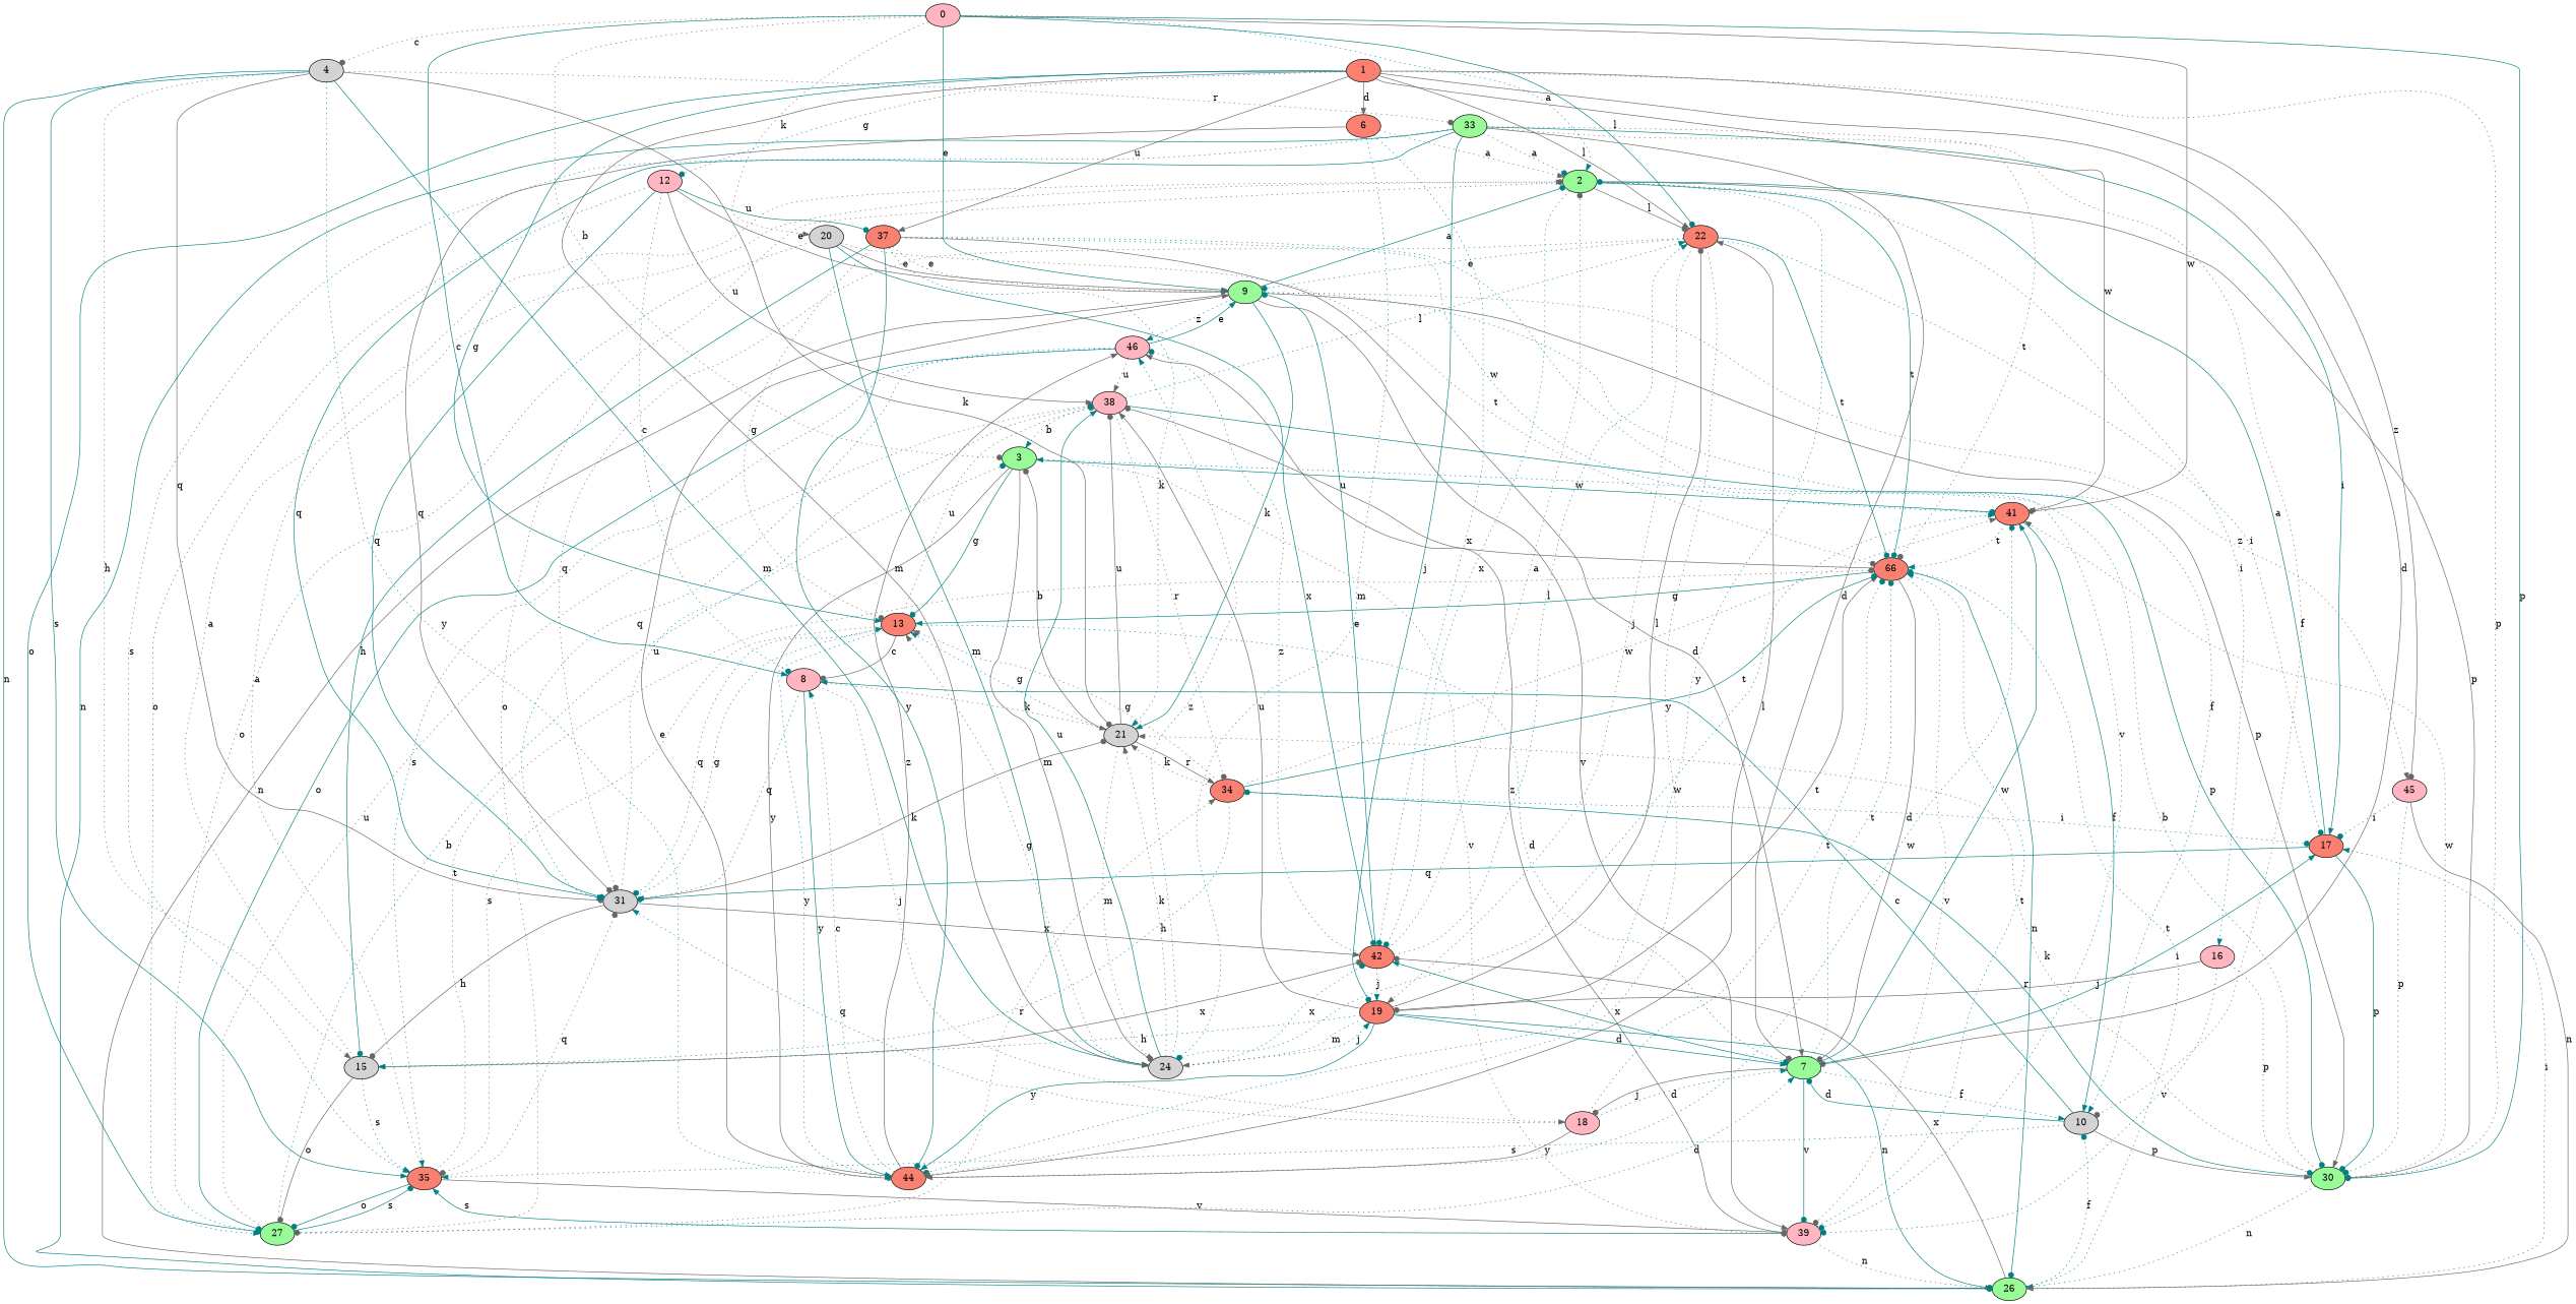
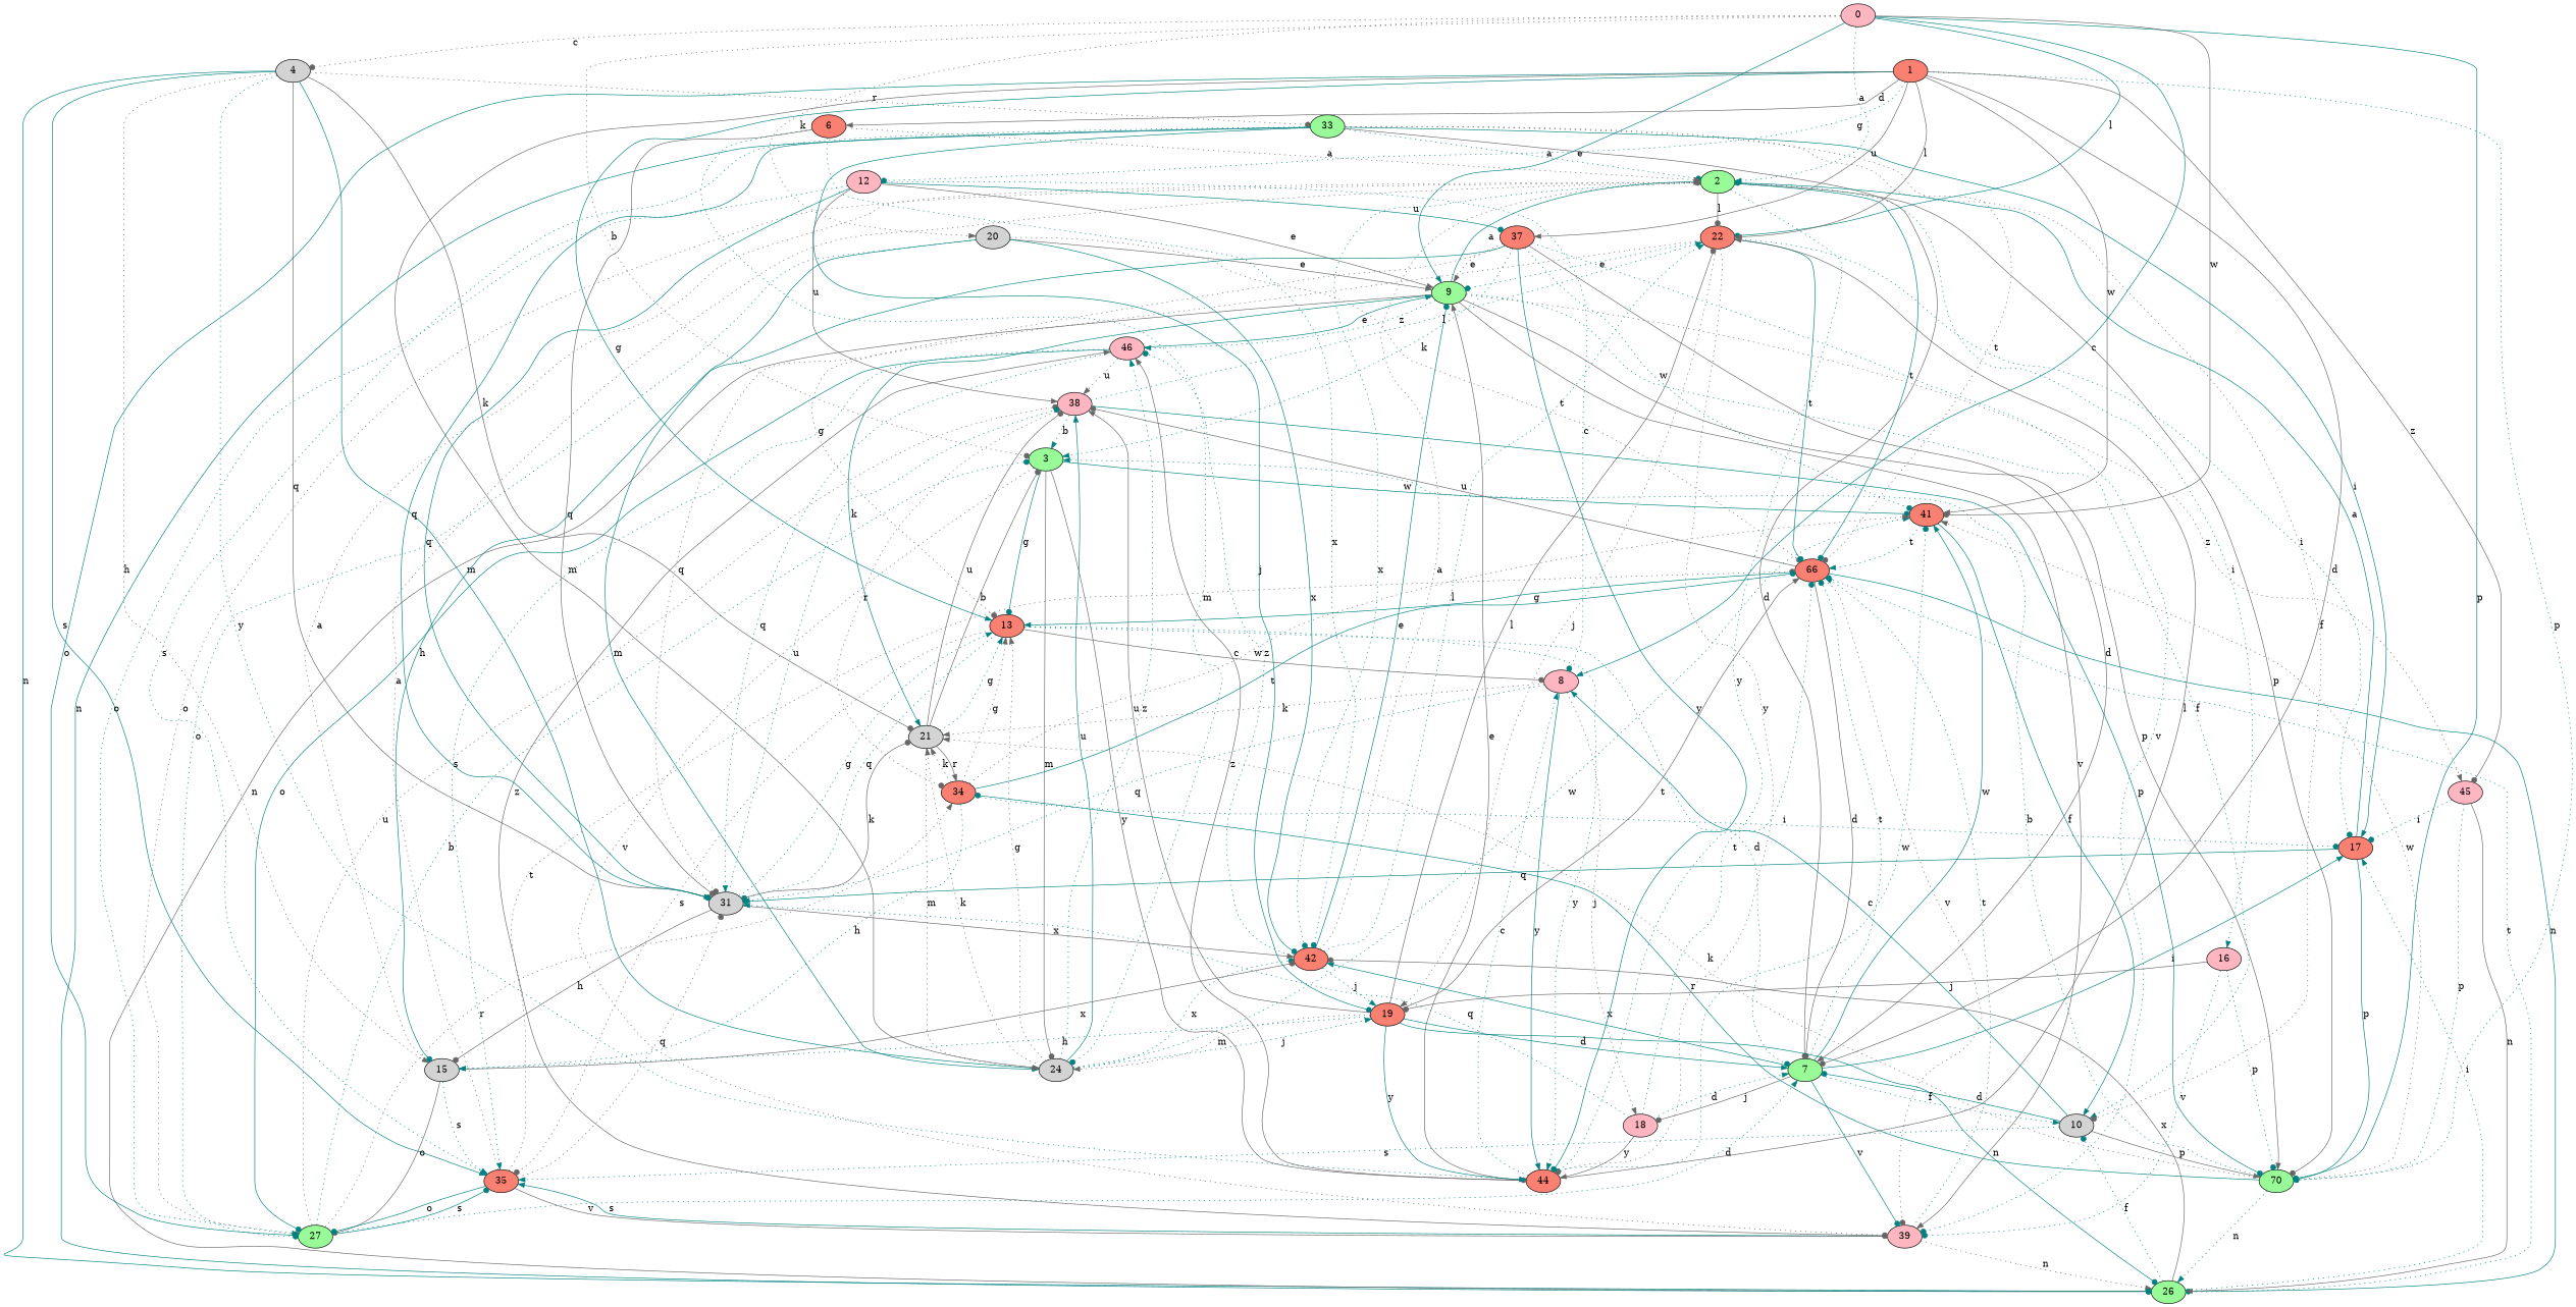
  strict digraph {
    node [fillcolor=salmon style=filled]
    edge [arrowhead=dot color=teal style=dotted]
    0 [fillcolor=lightpink]
    2 [fillcolor=palegreen]
    3 [fillcolor=palegreen]
    4 [fillcolor=lightgrey]
    n5 [fillcolor=lightpink label=8]
    9 [fillcolor=palegreen]
    20 [fillcolor=lightgrey]
    22
-   30 [fillcolor=palegreen]
+   30 [fillcolor=palegreen label=70]
    41
    27 [fillcolor=palegreen]
    16 [fillcolor=lightpink]
    n13 [label=66]
    42
    44
    13
    24 [fillcolor=lightgrey]
    39 [fillcolor=lightpink]
    15 [fillcolor=lightgrey]
    21 [fillcolor=lightgrey]
    26 [fillcolor=palegreen]
    31 [fillcolor=lightgrey]
    33 [fillcolor=palegreen]
    35
    18 [fillcolor=lightpink]
    45 [fillcolor=lightpink]
    10 [fillcolor=lightgrey]
    46 [fillcolor=lightpink]
    17
    19
    34
    1
    6
    7 [fillcolor=palegreen]
    12 [fillcolor=lightpink]
    37
    38 [fillcolor=lightpink]
    0 -> 2 [arrowhead=normal label=a]
    0 -> 3 [color=gray40 label=b]
    0 -> 4 [color=gray40 label=c]
    0 -> n5 [arrowhead=normal label=c style=solid]
    0 -> 9 [arrowhead=normal label=e style=solid]
    0 -> 20 [arrowhead=normal color=gray40 label=k]
    0 -> 22 [label=l style=solid]
    0 -> 30 [label=p style=solid]
    0 -> 41 [color=gray40 label=w style=solid]
    2 -> 22 [color=gray40 label=l style=solid]
    2 -> 30 [color=gray40 label=p style=solid]
    2 -> 27 [color=gray40 label=o]
    2 -> 16 [arrowhead=normal label=i]
    2 -> n13 [label=t style=solid]
    2 -> 42 [label=x]
    2 -> 44 [label=y]
    3 -> 41 [label=w style=solid]
    3 -> 44 [color=gray40 label=y style=solid]
    3 -> 13 [label=g style=solid]
    3 -> 24 [color=gray40 label=m style=solid]
    3 -> 39 [color=gray40 label=v]
    4 -> 44 [arrowhead=normal label=y]
    4 -> 24 [arrowhead=normal label=m style=solid]
    4 -> 15 [arrowhead=normal color=gray40 label=h]
    4 -> 21 [color=gray40 label=k style=solid]
    4 -> 26 [label=n style=solid]
    4 -> 31 [color=gray40 label=q style=solid]
    4 -> 33 [color=gray40 label=r]
    4 -> 35 [arrowhead=normal label=s style=solid]
    n5 -> 44 [arrowhead=normal label=y style=solid]
    n5 -> 21 [arrowhead=normal color=gray40 label=k]
    n5 -> 31 [arrowhead=normal label=q]
    n5 -> 18 [arrowhead=normal color=gray40 label=j]
    9 -> 2 [label=a style=solid]
    9 -> 30 [arrowhead=normal color=gray40 label=p style=solid]
    9 -> 39 [arrowhead=normal color=gray40 label=v style=solid]
    9 -> 21 [arrowhead=normal label=k style=solid]
    9 -> 26 [color=gray40 label=n style=solid]
    9 -> 45 [arrowhead=normal color=gray40 label=z]
    9 -> 10 [arrowhead=normal label=f]
    9 -> 46 [arrowhead=normal label=z]
    20 -> 9 [arrowhead=normal color=gray40 label=e style=solid]
    20 -> 27 [label=o]
    20 -> n13 [color=gray40 label=t]
    20 -> 42 [label=x style=solid]
    20 -> 24 [arrowhead=normal label=m style=solid]
    22 -> 9 [label=e]
    22 -> n13 [label=t style=solid]
    22 -> 44 [color=gray40 label=y]
    22 -> 31 [color=gray40 label=q]
    22 -> 17 [label=i]
    22 -> 19 [arrowhead=normal color=gray40 label=j]
    30 -> 3 [arrowhead=normal label=b]
    30 -> 41 [arrowhead=normal color=gray40 label=w]
    30 -> 21 [arrowhead=normal color=gray40 label=k]
    30 -> 26 [arrowhead=normal label=n]
    30 -> 34 [label=r style=solid]
    41 -> n13 [arrowhead=normal label=t]
    41 -> 10 [arrowhead=normal label=f style=solid]
    27 -> 3 [label=b]
    27 -> 35 [label=s style=solid]
    27 -> 34 [arrowhead=normal color=gray40 label=r]
    27 -> 7 [arrowhead=normal label=d]
    27 -> 38 [color=gray40 label=u]
    16 -> 30 [label=p]
    16 -> 39 [label=v]
    16 -> 19 [color=gray40 label=j style=solid]
    n13 -> 13 [arrowhead=normal label=g style=solid]
    n13 -> 39 [color=gray40 label=v]
    n13 -> 26 [label=n style=solid]
    n13 -> 7 [color=gray40 label=d style=solid]
    n13 -> 38 [color=gray40 label=u style=solid]
    42 -> 2 [color=gray40 label=a]
    42 -> 9 [label=e style=solid]
    42 -> 22 [arrowhead=normal label=l]
    42 -> 46 [label=z]
    42 -> 19 [arrowhead=normal label=j]
    44 -> n5 [arrowhead=normal label=c]
    44 -> 9 [arrowhead=normal color=gray40 label=e style=solid]
    44 -> 22 [arrowhead=normal color=gray40 label=l style=solid]
    44 -> 41 [label=w]
    44 -> 46 [arrowhead=normal color=gray40 label=z style=solid]
    13 -> n5 [color=gray40 label=c style=solid]
    13 -> 44 [arrowhead=normal label=y]
    13 -> 31 [label=q]
    13 -> 35 [color=gray40 label=s]
    13 -> 7 [label=d]
-   13 -> 38 [color=gray40 label=u]
    24 -> 41 [arrowhead=normal label=w]
    24 -> 42 [label=x]
    24 -> 13 [arrowhead=normal color=gray40 label=g]
    24 -> 21 [arrowhead=normal color=gray40 label=k]
    24 -> 46 [arrowhead=normal label=z]
    24 -> 19 [arrowhead=normal label=j]
    24 -> 38 [arrowhead=normal label=u style=solid]
    39 -> n13 [arrowhead=normal label=t]
    39 -> 26 [arrowhead=normal color=gray40 label=n]
    39 -> 35 [arrowhead=normal label=s style=solid]
    39 -> 46 [arrowhead=normal color=gray40 label=z style=solid]
    15 -> 2 [arrowhead=normal color=gray40 label=a]
    15 -> 27 [color=gray40 label=o style=solid]
    15 -> 42 [color=gray40 label=x style=solid]
    15 -> 35 [arrowhead=normal label=s]
    21 -> 3 [color=gray40 label=b style=solid]
    21 -> 13 [arrowhead=normal label=g]
    21 -> 24 [arrowhead=normal color=gray40 label=m]
    21 -> 34 [arrowhead=normal color=gray40 label=r style=solid]
    21 -> 38 [color=gray40 label=u style=solid]
    26 -> n13 [label=t]
    26 -> 42 [color=gray40 label=x style=solid]
    26 -> 10 [label=f]
    26 -> 17 [arrowhead=normal label=i]
    31 -> 42 [arrowhead=normal color=gray40 label=x style=solid]
    31 -> 13 [arrowhead=normal label=g]
    31 -> 15 [color=gray40 label=h style=solid]
    31 -> 21 [color=gray40 label=k style=solid]
    31 -> 38 [label=u]
    33 -> 2 [label=a]
    33 -> n13 [color=gray40 label=t]
    33 -> 26 [label=n style=solid]
    33 -> 31 [arrowhead=normal label=q style=solid]
    33 -> 35 [arrowhead=normal label=s]
    33 -> 10 [color=gray40 label=f]
    33 -> 17 [arrowhead=normal label=i style=solid]
    33 -> 19 [label=j style=solid]
    33 -> 7 [color=gray40 label=d style=solid]
    35 -> 2 [color=gray40 label=a]
    35 -> 27 [label=o style=solid]
    35 -> n13 [color=gray40 label=t]
    35 -> 39 [color=gray40 label=v style=solid]
    35 -> 31 [color=gray40 label=q]
    18 -> n13 [label=t]
    18 -> 44 [arrowhead=normal color=gray40 label=y style=solid]
    18 -> 31 [arrowhead=normal label=q]
    18 -> 7 [arrowhead=normal label=d]
    45 -> 30 [label=p]
    45 -> 26 [arrowhead=normal color=gray40 label=n style=solid]
    45 -> 17 [label=i]
    10 -> n5 [arrowhead=normal label=c style=solid]
    10 -> 30 [arrowhead=normal color=gray40 label=p style=solid]
    10 -> 35 [arrowhead=normal label=s]
    10 -> 7 [label=d style=solid]
    46 -> 9 [arrowhead=normal label=e style=solid]
    46 -> 27 [label=o style=solid]
    46 -> 31 [arrowhead=normal label=q]
    46 -> 35 [arrowhead=normal label=s]
    46 -> 38 [arrowhead=normal color=gray40 label=u]
    17 -> 2 [label=a style=solid]
    17 -> 30 [label=p style=solid]
    17 -> 31 [label=q style=solid]
    19 -> 22 [color=gray40 label=l style=solid]
    19 -> n13 [arrowhead=normal color=gray40 label=t style=solid]
    19 -> 44 [arrowhead=normal label=y style=solid]
    19 -> 24 [arrowhead=normal color=gray40 label=m]
    19 -> 15 [arrowhead=normal label=h]
    19 -> 26 [label=n style=solid]
    19 -> 7 [arrowhead=normal label=d style=solid]
    19 -> 38 [arrowhead=normal color=gray40 label=u style=solid]
    34 -> 41 [arrowhead=normal color=gray40 label=w]
    34 -> n13 [label=t style=solid]
    34 -> 13 [arrowhead=normal color=gray40 label=g]
    34 -> 15 [arrowhead=normal label=h]
    34 -> 21 [arrowhead=normal color=gray40 label=k]
    34 -> 17 [label=i]
    1 -> 22 [arrowhead=normal color=gray40 label=l style=solid]
    1 -> 30 [label=p]
    1 -> 41 [arrowhead=normal color=gray40 label=w style=solid]
    1 -> 27 [label=o style=solid]
    1 -> 13 [arrowhead=normal label=g style=solid]
    1 -> 24 [arrowhead=normal color=gray40 label=m style=solid]
    1 -> 45 [color=gray40 label=z style=solid]
    1 -> 6 [arrowhead=normal color=gray40 label=d style=solid]
    1 -> 7 [color=gray40 label=d style=solid]
    1 -> 12 [label=g]
    1 -> 37 [arrowhead=normal color=gray40 label=u style=solid]
    6 -> 2 [arrowhead=normal color=gray40 label=a]
    6 -> 42 [label=x]
    6 -> 24 [label=m]
    6 -> 31 [color=gray40 label=q style=solid]
    7 -> 41 [arrowhead=normal label=w style=solid]
    7 -> n13 [label=t]
    7 -> 42 [arrowhead=normal label=x style=solid]
    7 -> 39 [label=v style=solid]
    7 -> 18 [color=gray40 label=j style=solid]
    7 -> 10 [arrowhead=normal label=f]
    7 -> 17 [arrowhead=normal label=i style=solid]
    12 -> n5 [label=c]
    12 -> 9 [arrowhead=normal color=gray40 label=e style=solid]
    12 -> 27 [arrowhead=normal label=o]
    12 -> 31 [label=q style=solid]
    12 -> 37 [label=u style=solid]
    12 -> 38 [arrowhead=normal color=gray40 label=u style=solid]
    37 -> 9 [arrowhead=normal color=gray40 label=e]
    37 -> 41 [label=w]
    37 -> 44 [label=y style=solid]
    37 -> 13 [color=gray40 label=g]
    37 -> 39 [label=v]
    37 -> 15 [label=h style=solid]
-   37 -> 21 [arrowhead=normal label=k]
+   37 -> 3 [arrowhead=normal label=k]
    37 -> 7 [arrowhead=normal color=gray40 label=d style=solid]
    38 -> 3 [arrowhead=normal label=b]
    38 -> 22 [arrowhead=normal label=l]
    38 -> 30 [label=p style=solid]
    38 -> 34 [color=gray40 label=r]
  }
